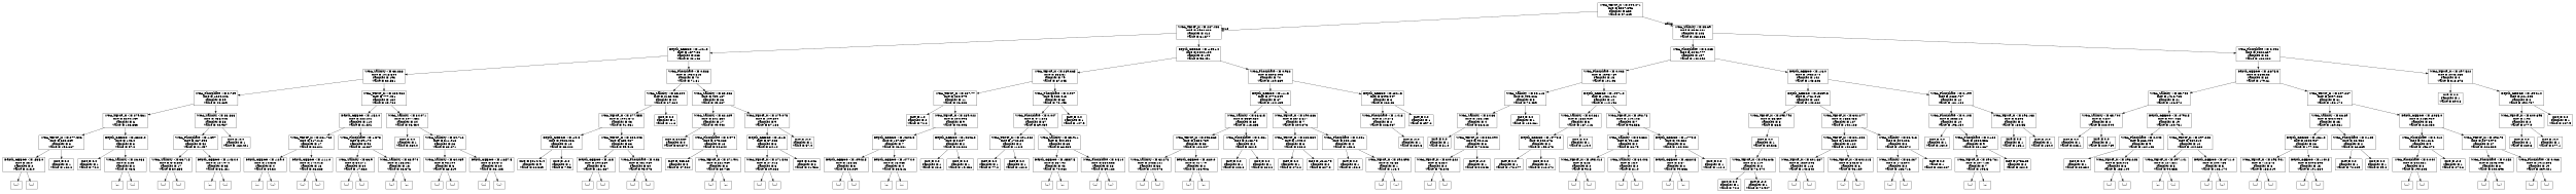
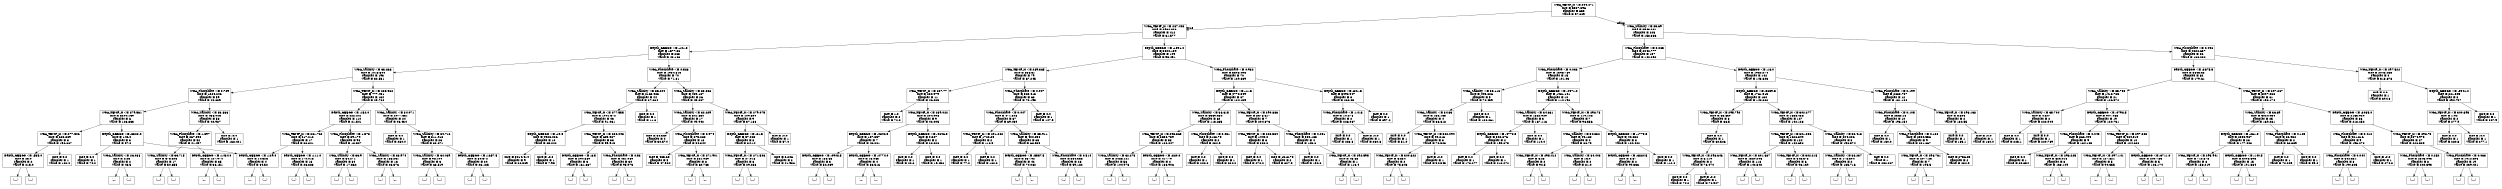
  digraph {
    node [shape=box]
    n1 [label="WOA_TEMP_K <= 294.271\nmse = 5387.396\nsamples = 655\nvalue = 97.809"]
    n2 [label="WOA_TEMP_K <= 287.433\nmse = 2982.823\nsamples = 412\nvalue = 61.577"]
    n3 [label="WOA_Salinity <= 35.69\nmse = 3543.201\nsamples = 243\nvalue = 158.386"]
    n4 [label="Depth_GEBCO <= -101.5\nmse = 1577.36\nsamples = 263\nvalue = 43.183"]
    n5 [label="Depth_GEBCO <= -1591.0\nmse = 3800.159\nsamples = 149\nvalue = 95.491"]
    n6 [label="WOA_Phosphate <= 0.085\nmse = 2042.777\nsamples = 157\nvalue = 140.392"]
    n7 [label="WOA_Phosphate <= 0.446\nmse = 4602.637\nsamples = 86\nvalue = 188.002"]
    n8 [label="WOA_Salinity <= 33.868\nmse = 1018.504\nsamples = 193\nvalue = 32.531"]
    n9 [label="WOA_Phosphate <= 0.588\nmse = 1954.815\nsamples = 70\nvalue = 71.81"]
    n10 [label="WOA_TEMP_K <= 289.365\nmse = 556.51\nsamples = 79\nvalue = 67.245"]
    n11 [label="WOA_Phosphate <= 0.982\nmse = 5595.495\nsamples = 70\nvalue = 129.889"]
    n12 [label="WOA_Phosphate <= 0.729\nmse = 1224.206\nsamples = 59\nvalue = 48.639"]
    n13 [label="WOA_TEMP_K <= 283.962\nmse = 777.481\nsamples = 134\nvalue = 25.768"]
    n14 [label="WOA_Salinity <= 35.244\nmse = 2163.923\nsamples = 44\nvalue = 87.664"]
    n15 [label="WOA_Salinity <= 33.366\nmse = 489.187\nsamples = 26\nvalue = 45.387"]
    n16 [label="WOA_TEMP_K <= 279.561\nmse = 5294.139\nsamples = 6\nvalue = 126.833"]
    n17 [label="WOA_Salinity <= 33.866\nmse = 456.046\nsamples = 53\nvalue = 42.987"]
    n18 [label="Depth_GEBCO <= -152.0\nmse = 222.241\nsamples = 110\nvalue = 21.541"]
    n19 [label="WOA_Salinity <= 34.071\nmse = 2977.551\nsamples = 24\nvalue = 46.434"]
    n20 [label="WOA_TEMP_K <= 277.506\nmse = 688.889\nsamples = 3\nvalue = 196.667"]
    n21 [label="Depth_GEBCO <= -3328.0\nmse = 146.0\nsamples = 3\nvalue = 57.0"]
    n22 [label="WOA_Phosphate <= 1.397\nmse = 267.393\nsamples = 52\nvalue = 41.457"]
    n23 [label="mse = -0.0\nsamples = 1\nvalue = 168.421"]
    n24 [label="Depth_GEBCO <= -535.0\nmse = 25.0\nsamples = 2\nvalue = 215.0"]
    n25 [label="mse = 0.0\nsamples = 1\nvalue = 160.0"]
    n26 [label="mse = 0.0\nsamples = 1\nvalue = 74.0"]
    n27 [label="WOA_Salinity <= 26.088\nmse = 2.25\nsamples = 2\nvalue = 48.5"]
    n28 [label="(...)"]
    n29 [label="(...)"]
    n30 [label="(...)"]
    n31 [label="(...)"]
    n32 [label="WOA_Salinity <= 33.715\nmse = 375.643\nsamples = 17\nvalue = 50.655"]
    n33 [label="Depth_GEBCO <= -1434.0\nmse = 127.974\nsamples = 35\nvalue = 36.151"]
    n34 [label="(...)"]
    n35 [label="(...)"]
    n36 [label="(...)"]
    n37 [label="(...)"]
    n38 [label="WOA_Phosphate <= 1.573\nmse = 89.179\nsamples = 93\nvalue = 18.527"]
    n39 [label="WOA_TEMP_K <= 281.722\nmse = 617.212\nsamples = 17\nvalue = 36.821"]
    n40 [label="mse = 0.0\nsamples = 1\nvalue = 260.0"]
    n41 [label="WOA_Salinity <= 34.716\nmse = 311.918\nsamples = 23\nvalue = 33.871"]
    n42 [label="WOA_Salinity <= 33.9\nmse = 64.271\nsamples = 80\nvalue = 17.362"]
    n43 [label="WOA_Salinity <= 33.974\nmse = 186.231\nsamples = 13\nvalue = 26.376"]
    n44 [label="Depth_GEBCO <= -129.0\nmse = 14.526\nsamples = 4\nvalue = 84.52"]
    n45 [label="Depth_GEBCO <= -111.0\nmse = 170.016\nsamples = 13\nvalue = 26.883"]
    n46 [label="(...)"]
    n47 [label="(...)"]
    n48 [label="(...)"]
    n49 [label="(...)"]
    n50 [label="(...)"]
    n51 [label="(...)"]
    n52 [label="(...)"]
    n53 [label="(...)"]
    n54 [label="WOA_Salinity <= 34.089\nmse = 98.199\nsamples = 3\nvalue = 63.519"]
    n55 [label="Depth_GEBCO <= -1657.5\nmse = 80.372\nsamples = 20\nvalue = 26.185"]
    n56 [label="(...)"]
    n57 [label="(...)"]
    n58 [label="(...)"]
    n59 [label="(...)"]
    n60 [label="WOA_TEMP_K <= 277.555\nmse = 1991.572\nsamples = 43\nvalue = 91.061"]
    n61 [label="mse = 0.0\nsamples = 1\nvalue = 11.8"]
    n62 [label="WOA_Salinity <= 32.229\nmse = 641.854\nsamples = 17\nvalue = 49.942"]
    n63 [label="WOA_TEMP_K <= 279.075\nmse = 109.809\nsamples = 9\nvalue = 37.188"]
    n64 [label="Depth_GEBCO <= -19.5\nmse = 4923.026\nsamples = 10\nvalue = 65.022"]
    n65 [label="WOA_TEMP_K <= 280.043\nmse = 685.967\nsamples = 33\nvalue = 99.915"]
    n66 [label="mse = 5014.414\nsamples = 9\nvalue = 68.589"]
    n67 [label="mse = -0.0\nsamples = 1\nvalue = 7.95"]
    n68 [label="Depth_GEBCO <= -8.5\nmse = 294.889\nsamples = 3\nvalue = 161.667"]
    n69 [label="WOA_Phosphate <= 0.53\nmse = 451.989\nsamples = 30\nvalue = 95.973"]
    n70 [label="(...)"]
    n71 [label="(...)"]
    n72 [label="(...)"]
    n73 [label="(...)"]
    n74 [label="mse = 34.369\nsamples = 4\nvalue = 30.574"]
    n75 [label="WOA_Phosphate <= 0.974\nmse = 675.288\nsamples = 13\nvalue = 54.344"]
    n76 [label="Depth_GEBCO <= -31.5\nmse = 57.023\nsamples = 8\nvalue = 34.14"]
    n77 [label="mse = -0.0\nsamples = 1\nvalue = 57.0"]
    n78 [label="mse = 435.65\nsamples = 5\nvalue = 47.904"]
    n79 [label="WOA_TEMP_K <= 271.901\nmse = 831.989\nsamples = 8\nvalue = 60.783"]
    n80 [label="(...)"]
    n81 [label="(...)"]
    n82 [label="WOA_TEMP_K <= 271.508\nmse = 27.018\nsamples = 6\nvalue = 29.266"]
    n83 [label="mse = 6.206\nsamples = 2\nvalue = 41.938"]
    n84 [label="(...)"]
    n85 [label="(...)"]
    n86 [label="WOA_TEMP_K <= 287.77\nmse = 280.979\nsamples = 11\nvalue = 46.005"]
    n87 [label="WOA_Phosphate <= 0.947\nmse = 523.413\nsamples = 68\nvalue = 70.195"]
    n88 [label="Depth_GEBCO <= -11.5\nmse = 4770.349\nsamples = 67\nvalue = 124.159"]
    n89 [label="Depth_GEBCO <= -301.5\nmse = 5498.947\nsamples = 3\nvalue = 268.85"]
    n90 [label="mse = 1.0\nsamples = 2\nvalue = 72.0"]
    n91 [label="WOA_TEMP_K <= 289.022\nmse = 204.096\nsamples = 9\nvalue = 42.005"]
    n92 [label="WOA_Phosphate <= 0.047\nmse = 471.348\nsamples = 67\nvalue = 69.469"]
    n93 [label="mse = 0.0\nsamples = 1\nvalue = 147.9"]
    n94 [label="Depth_GEBCO <= -4842.5\nmse = 137.357\nsamples = 7\nvalue = 46.001"]
    n95 [label="Depth_GEBCO <= -4646.5\nmse = 0.327\nsamples = 2\nvalue = 20.028"]
    n96 [label="Depth_GEBCO <= -4948.5\nmse = 153.66\nsamples = 3\nvalue = 52.239"]
    n97 [label="Depth_GEBCO <= -4774.0\nmse = 15.065\nsamples = 4\nvalue = 38.516"]
    n98 [label="mse = 0.0\nsamples = 1\nvalue = 20.6"]
    n99 [label="mse = 0.0\nsamples = 1\nvalue = 19.456"]
    n100 [label="(...)"]
    n101 [label="(...)"]
    n102 [label="(...)"]
    n103 [label="(...)"]
    n104 [label="WOA_TEMP_K <= 291.262\nmse = 1722.25\nsamples = 2\nvalue = 118.5"]
    n105 [label="WOA_Salinity <= 35.911\nmse = 400.858\nsamples = 65\nvalue = 68.535"]
    n106 [label="mse = 0.0\nsamples = 1\nvalue = 77.0"]
    n107 [label="mse = 0.0\nsamples = 1\nvalue = 160.0"]
    n108 [label="Depth_GEBCO <= -5557.5\nmse = 357.92\nsamples = 42\nvalue = 74.062"]
    n109 [label="WOA_Phosphate <= 0.514\nmse = 334.356\nsamples = 23\nvalue = 59.182"]
    n110 [label="(...)"]
    n111 [label="(...)"]
    n112 [label="(...)"]
    n113 [label="(...)"]
    n114 [label="WOA_Salinity <= 36.615\nmse = 3369.354\nsamples = 60\nvalue = 113.835"]
    n115 [label="WOA_TEMP_K <= 290.886\nmse = 8375.617\nsamples = 7\nvalue = 204.873"]
    n116 [label="WOA_Phosphate <= 1.418\nmse = 10.276\nsamples = 2\nvalue = 226.067"]
    n117 [label="mse = 0.0\nsamples = 1\nvalue = 397.2"]
    n118 [label="WOA_TEMP_K <= 293.363\nmse = 2658.739\nsamples = 58\nvalue = 108.047"]
    n119 [label="WOA_Phosphate <= 0.031\nmse = 3168.75\nsamples = 2\nvalue = 232.5"]
    n120 [label="WOA_TEMP_K <= 288.534\nmse = 1440.0\nsamples = 3\nvalue = 300.0"]
    n121 [label="WOA_Phosphate <= 0.031\nmse = 330.133\nsamples = 4\nvalue = 125.6"]
    n122 [label="WOA_Salinity <= 32.273\nmse = 2486.121\nsamples = 56\nvalue = 104.976"]
    n123 [label="Depth_GEBCO <= -380.0\nmse = 417.79\nsamples = 2\nvalue = 188.906"]
    n124 [label="mse = 0.0\nsamples = 1\nvalue = 200.0"]
    n125 [label="mse = 0.0\nsamples = 1\nvalue = 334.0"]
    n126 [label="(...)"]
    n127 [label="(...)"]
    n128 [label="(...)"]
    n129 [label="(...)"]
    n130 [label="mse = 0.0\nsamples = 1\nvalue = 270.0"]
    n131 [label="mse = 1518.75\nsamples = 2\nvalue = 307.5"]
    n132 [label="mse = 0.0\nsamples = 1\nvalue = 150.0"]
    n133 [label="WOA_TEMP_K <= 292.595\nmse = 48.68\nsamples = 1\nvalue = 113.4"]
    n134 [label="(...)"]
    n135 [label="(...)"]
+   n136 [label="mse = 0.0\nsamples = 1\nvalue = 223.8"]
    n137 [label="mse = -0.0\nsamples = 1\nvalue = 230.6"]
    n138 [label="WOA_Phosphate <= 0.033\nmse = 1396.789\nsamples = 15\nvalue = 101.03"]
    n139 [label="Depth_GEBCO <= -16.0\nmse = 1952.274\nsamples = 142\nvalue = 143.823"]
    n140 [label="Depth_GEBCO <= -3675.5\nmse = 3646.53\nsamples = 82\nvalue = 179.61"]
    n141 [label="WOA_TEMP_K <= 297.522\nmse = 2043.255\nsamples = 4\nvalue = 313.878"]
    n142 [label="WOA_Salinity <= 35.113\nmse = 445.626\nsamples = 5\nvalue = 78.459"]
    n143 [label="Depth_GEBCO <= -4471.0\nmse = 1481.101\nsamples = 10\nvalue = 114.196"]
    n144 [label="Depth_GEBCO <= -5659.5\nmse = 1761.915\nsamples = 130\nvalue = 140.662"]
    n145 [label="WOA_Phosphate <= 0.199\nmse = 2688.707\nsamples = 12\nvalue = 181.188"]
    n146 [label="WOA_Salinity <= 34.33\nmse = 133.155\nsamples = 4\nvalue = 66.618"]
    n147 [label="mse = 0.0\nsamples = 1\nvalue = 108.061"]
    n148 [label="WOA_Salinity <= 34.661\nmse = 1832.929\nsamples = 3\nvalue = 167.116"]
    n149 [label="WOA_TEMP_K <= 298.78\nmse = 119.146\nsamples = 7\nvalue = 96.556"]
    n150 [label="mse = 0.0\nsamples = 1\nvalue = 51.0"]
    n151 [label="WOA_TEMP_K <= 302.094\nmse = 90.216\nsamples = 3\nvalue = 70.523"]
    n152 [label="WOA_TEMP_K <= 300.822\nmse = 6.834\nsamples = 2\nvalue = 75.848"]
    n153 [label="mse = -0.0\nsamples = 1\nvalue = 54.545"]
    n154 [label="(...)"]
    n155 [label="(...)"]
    n156 [label="Depth_GEBCO <= -4778.5\nmse = 302.676\nsamples = 2\nvalue = 195.675"]
    n157 [label="mse = 0.0\nsamples = 1\nvalue = 110.0"]
    n158 [label="WOA_Salinity <= 34.332\nmse = 44.188\nsamples = 4\nvalue = 86.75"]
    n159 [label="Depth_GEBCO <= -1773.5\nmse = 40.632\nsamples = 3\nvalue = 104.402"]
    n160 [label="mse = 0.0\nsamples = 1\nvalue = 178.277"]
    n161 [label="mse = 0.0\nsamples = 1\nvalue = 213.072"]
    n162 [label="WOA_TEMP_K <= 295.412\nmse = 6.25\nsamples = 2\nvalue = 92.5"]
    n163 [label="WOA_Salinity <= 34.403\nmse = 16.0\nsamples = 2\nvalue = 81.0"]
    n164 [label="Depth_GEBCO <= -3884.5\nmse = 3.57\nsamples = 2\nvalue = 99.336"]
    n165 [label="mse = 0.0\nsamples = 1\nvalue = 112.0"]
    n166 [label="(...)"]
    n167 [label="(...)"]
    n168 [label="(...)"]
    n169 [label="(...)"]
    n170 [label="(...)"]
    n171 [label="(...)"]
    n172 [label="WOA_TEMP_K <= 295.792\nmse = 66.639\nsamples = 3\nvalue = 68.5"]
    n173 [label="WOA_TEMP_K <= 302.277\nmse = 1688.456\nsamples = 127\nvalue = 142.128"]
    n174 [label="WOA_Phosphate <= 0.105\nmse = 2562.13\nsamples = 10\nvalue = 196.154"]
    n175 [label="WOA_TEMP_K <= 296.138\nmse = 6.503\nsamples = 2\nvalue = 132.55"]
    n176 [label="mse = 0.0\nsamples = 1\nvalue = 60.526"]
    n177 [label="WOA_TEMP_K <= 301.836\nmse = 1626.349\nsamples = 124\nvalue = 140.658"]
    n178 [label="WOA_Salinity <= 33.413\nmse = 804.206\nsamples = 3\nvalue = 198.574"]
    n179 [label="WOA_TEMP_K <= 298.646\nmse = 6.119\nsamples = 2\nvalue = 76.474"]
    n180 [label="mse = 0.0\nsamples = 1\nvalue = 74.0"]
    n181 [label="mse = -0.0\nsamples = 1\nvalue = 78.947"]
    n182 [label="WOA_TEMP_K <= 301.687\nmse = 1589.296\nsamples = 118\nvalue = 142.342"]
    n183 [label="WOA_TEMP_K <= 302.215\nmse = 548.675\nsamples = 6\nvalue = 96.139"]
    n184 [label="WOA_Salinity <= 33.237\nmse = 178.594\nsamples = 2\nvalue = 185.716"]
    n185 [label="mse = 0.0\nvalue = 1\nvalue = 250.007"]
    n186 [label="(...)"]
    n187 [label="(...)"]
    n188 [label="(...)"]
    n189 [label="(...)"]
    n190 [label="(...)"]
    n191 [label="(...)"]
    n192 [label="mse = 0.0\nsamples = 1\nvalue = 130.0"]
    n193 [label="WOA_Phosphate <= 0.168\nmse = 2380.556\nsamples = 9\nvalue = 201.667"]
    n194 [label="mse = 0.0\nsamples = 1\nvalue = 135.1"]
    n195 [label="mse = -0.0\nsamples = 1\nvalue = 130.0"]
    n196 [label="WOA_TEMP_K <= 296.761\nmse = 2077.25\nsamples = 7\nvalue = 195.5"]
    n197 [label="mse = 2756.25\nsamples = 2\nvalue = 232.5"]
    n198 [label="(...)"]
    n199 [label="(...)"]
    n200 [label="WOA_Salinity <= 35.758\nmse = 1418.765\nsamples = 21\nvalue = 126.572"]
    n201 [label="WOA_TEMP_K <= 297.267\nmse = 3097.068\nsamples = 61\nvalue = 198.174"]
    n202 [label="mse = 0.0\nsamples = 1\nvalue = 394.8"]
    n203 [label="Depth_GEBCO <= -3941.0\nmse = 221.505\nsamples = 3\nvalue = 290.757"]
    n204 [label="WOA_Salinity <= 35.704\nmse = 4.647\nsamples = 2\nvalue = 222.944"]
    n205 [label="Depth_GEBCO <= -4798.5\nmse = 907.468\nsamples = 19\nvalue = 120.731"]
    n206 [label="WOA_Salinity <= 36.69\nmse = 3024.954\nsamples = 25\nvalue = 169.281"]
    n207 [label="Depth_GEBCO <= -3085.0\nmse = 2163.929\nsamples = 36\nvalue = 218.252"]
    n208 [label="mse = 0.0\nsamples = 1\nvalue = 225.1"]
    n209 [label="mse = 0.0\nsamples = 1\nvalue = 220.789"]
    n210 [label="WOA_Phosphate <= 0.043\nmse = 866.444\nsamples = 9\nvalue = 134.105"]
    n211 [label="WOA_TEMP_K <= 297.683\nmse = 484.519\nsamples = 10\nvalue = 104.683"]
    n212 [label="mse = 0.0\nsamples = 1\nvalue = 65.354"]
    n213 [label="WOA_TEMP_K <= 298.225\nmse = 623.013\nsamples = 8\nvalue = 138.149"]
    n214 [label="WOA_TEMP_K <= 297.141\nmse = 127.821\nsamples = 5\nvalue = 90.355"]
    n215 [label="Depth_GEBCO <= -3711.0\nmse = 249.783\nsamples = 5\nvalue = 126.174"]
    n216 [label="(...)"]
    n217 [label="(...)"]
    n218 [label="(...)"]
    n219 [label="(...)"]
    n220 [label="(...)"]
    n221 [label="(...)"]
    n222 [label="Depth_GEBCO <= -261.5\nmse = 2358.987\nsamples = 23\nvalue = 177.408"]
    n223 [label="WOA_Phosphate <= 0.125\nmse = 26.932\nsamples = 2\nvalue = 66.339"]
    n224 [label="WOA_Phosphate <= 0.412\nmse = 921.816\nsamples = 9\nvalue = 196.073"]
    n225 [label="WOA_TEMP_K <= 298.73\nmse = 2374.973\nsamples = 27\nvalue = 226.505"]
    n226 [label="WOA_TEMP_K <= 295.941\nmse = 712.878\nsamples = 8\nvalue = 158.219"]
    n227 [label="Depth_GEBCO <= -140.5\nmse = 3093.595\nsamples = 15\nvalue = 191.364"]
    n228 [label="mse = 0.0\nsamples = 1\nvalue = 70.009"]
    n229 [label="mse = 0.0\nsamples = 1\nvalue = 59.0"]
    n230 [label="(...)"]
    n231 [label="(...)"]
    n232 [label="(...)"]
    n233 [label="(...)"]
    n234 [label="WOA_Phosphate <= 0.044\nmse = 542.531\nsamples = 8\nvalue = 190.825"]
    n235 [label="mse = -0.0\nsamples = 1\nvalue = 274.8"]
    n236 [label="WOA_Phosphate <= 0.252\nmse = 2345.095\nsamples = 8\nvalue = 202.393"]
    n237 [label="WOA_Phosphate <= 0.063\nmse = 1912.695\nsamples = 19\nvalue = 239.421"]
    n238 [label="(...)"]
    n239 [label="(...)"]
    n240 [label="(...)"]
    n241 [label="(...)"]
    n242 [label="(...)"]
    n243 [label="(...)"]
    n244 [label="WOA_TEMP_K <= 300.695\nmse = 1.92\nsamples = 2\nvalue = 277.9"]
    n245 [label="mse = 0.0\nsamples = 1\nvalue = 307.9"]
    n246 [label="mse = 0.0\nsamples = 1\nvalue = 280.3"]
    n247 [label="mse = -0.0\nsamples = 1\nvalue = 277.1"]
    n1 -> n2 [headlabel=True labelangle=45 labeldistance=2.5]
    n1 -> n3 [headlabel=False labelangle=-45 labeldistance=2.5]
    n2 -> n4
    n2 -> n5
    n3 -> n6
    n3 -> n7
    n4 -> n8
    n4 -> n9
    n5 -> n10
    n5 -> n11
    n6 -> n138
    n6 -> n139
    n7 -> n140
    n7 -> n141
    n8 -> n12
    n8 -> n13
    n9 -> n14
    n9 -> n15
    n10 -> n86
    n10 -> n87
    n11 -> n88
    n11 -> n89
    n12 -> n16
    n12 -> n17
    n13 -> n18
    n13 -> n19
    n14 -> n60
    n14 -> n61
    n15 -> n62
    n15 -> n63
    n16 -> n20
    n16 -> n21
    n17 -> n22
    n17 -> n23
    n18 -> n38
    n18 -> n39
    n19 -> n40
    n19 -> n41
    n20 -> n24
    n20 -> n25
    n21 -> n26
-   n21 -> n27
+   n21 -> n44
    n22 -> n32
    n22 -> n33
    n24 -> n28
    n24 -> n29
    n27 -> n30
    n27 -> n31
    n32 -> n34
    n32 -> n35
    n33 -> n36
    n33 -> n37
    n38 -> n42
    n38 -> n43
    n39 -> n44
    n39 -> n45
    n41 -> n54
    n41 -> n55
    n42 -> n46
    n42 -> n47
    n43 -> n48
    n43 -> n49
    n44 -> n50
    n44 -> n51
    n45 -> n52
    n45 -> n53
    n54 -> n56
    n54 -> n57
    n55 -> n58
    n55 -> n59
    n60 -> n64
    n60 -> n65
    n62 -> n74
    n62 -> n75
    n63 -> n76
    n63 -> n77
    n64 -> n66
    n64 -> n67
    n65 -> n68
    n65 -> n69
    n68 -> n70
    n68 -> n71
    n69 -> n72
    n69 -> n73
    n75 -> n78
    n75 -> n79
    n76 -> n82
    n76 -> n83
    n79 -> n80
    n79 -> n81
    n82 -> n84
    n82 -> n85
    n86 -> n90
    n86 -> n91
    n87 -> n92
    n87 -> n93
    n88 -> n114
    n88 -> n115
    n89 -> n116
    n89 -> n117
    n91 -> n94
    n91 -> n95
    n92 -> n104
    n92 -> n105
    n94 -> n96
    n94 -> n97
    n95 -> n98
    n95 -> n99
    n96 -> n100
    n96 -> n101
    n97 -> n102
    n97 -> n103
    n104 -> n106
    n104 -> n107
    n105 -> n108
    n105 -> n109
    n108 -> n110
    n108 -> n111
    n109 -> n112
    n109 -> n113
    n114 -> n118
    n114 -> n119
    n115 -> n120
    n115 -> n121
+   n116 -> n136
    n116 -> n137
    n118 -> n122
    n118 -> n123
    n119 -> n124
    n119 -> n125
    n120 -> n130
    n120 -> n131
    n121 -> n132
    n121 -> n133
    n122 -> n126
    n122 -> n127
    n123 -> n128
    n123 -> n129
    n133 -> n134
    n133 -> n135
    n138 -> n142
    n138 -> n143
    n139 -> n144
    n139 -> n145
    n140 -> n200
    n140 -> n201
    n141 -> n202
    n141 -> n203
    n142 -> n146
    n142 -> n147
    n143 -> n148
    n143 -> n149
    n144 -> n172
    n144 -> n173
    n145 -> n174
    n145 -> n175
    n146 -> n150
    n146 -> n151
    n148 -> n156
    n148 -> n157
    n149 -> n158
    n149 -> n159
    n151 -> n152
    n151 -> n153
    n152 -> n154
    n152 -> n155
    n156 -> n160
    n156 -> n161
    n158 -> n162
    n158 -> n163
    n159 -> n164
    n159 -> n165
    n162 -> n166
    n162 -> n167
    n163 -> n168
    n163 -> n169
    n164 -> n170
    n164 -> n171
    n172 -> n176
    n173 -> n177
    n173 -> n178
    n174 -> n192
    n174 -> n193
    n175 -> n194
    n175 -> n195
    n176 -> n179
    n177 -> n182
    n177 -> n183
    n178 -> n184
    n178 -> n185
    n179 -> n180
    n179 -> n181
    n182 -> n186
    n182 -> n187
    n183 -> n188
    n183 -> n189
    n184 -> n190
    n184 -> n191
    n193 -> n196
    n193 -> n197
    n196 -> n198
    n196 -> n199
    n200 -> n204
    n200 -> n205
    n201 -> n206
    n201 -> n207
    n203 -> n244
    n203 -> n245
    n204 -> n208
    n204 -> n209
    n205 -> n210
    n205 -> n211
    n206 -> n222
    n206 -> n223
    n207 -> n224
    n207 -> n225
    n210 -> n212
    n210 -> n213
    n211 -> n214
    n211 -> n215
    n213 -> n216
    n213 -> n217
    n214 -> n218
    n214 -> n219
    n215 -> n220
    n215 -> n221
    n222 -> n226
    n222 -> n227
    n223 -> n228
    n223 -> n229
    n224 -> n234
    n224 -> n235
    n225 -> n236
    n225 -> n237
    n226 -> n230
    n226 -> n231
    n227 -> n232
    n227 -> n233
    n234 -> n238
    n234 -> n239
    n236 -> n240
    n236 -> n241
    n237 -> n242
    n237 -> n243
    n244 -> n246
    n244 -> n247
  }
